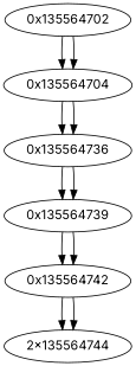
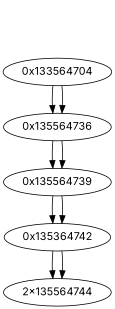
  digraph {
    fontname=Inter
    node [fontname=Inter]
    edge [fontname=Inter]
-   n1 [label="0x135564702"]
-   n2 [label="0x135564704"]
+   n2 [label="0x133564704"]
    n3 [label="0x135564736"]
    n4 [label="0x135564739"]
-   n5 [label="0x135564742"]
+   n5 [label="0x135364742"]
    n6 [label="2x135564744"]
-   n1 -> n2
-   n1 -> n2
    n2 -> n3
    n2 -> n3
    n3 -> n4
    n3 -> n4
    n4 -> n5
    n4 -> n5
    n5 -> n6
    n5 -> n6
  }
